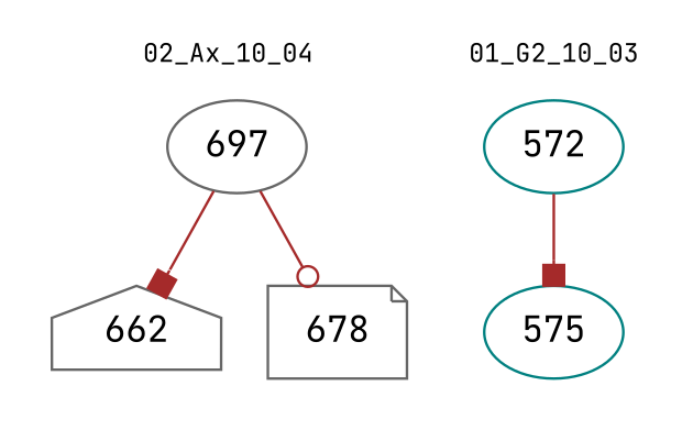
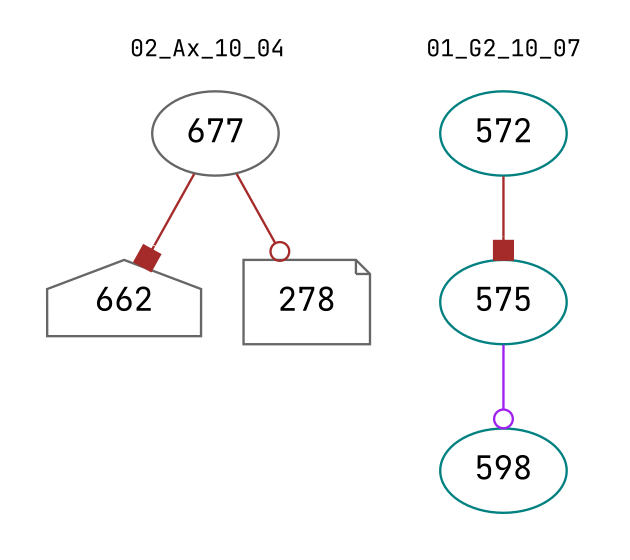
  digraph {
    fontname="JetBrains Mono"
    node [color=gray40 fontname="JetBrains Mono" shape=ellipse]
    edge [arrowhead=box color=brown fontname="JetBrains Mono"]
-   n1 [label=697]
+   n1 [label=677]
    n2 [label=662 shape=house]
-   n3 [label=678 shape=note]
+   n3 [label=278 shape=note]
    n4 [color=teal label=575]
    n5 [color=teal label=572]
+   n6 [color=teal label=598]
    subgraph cluster_1 {
      color=white
      fontsize=10
      label="02_Ax_10_04"
      n1
      n2
      n3
    }
    subgraph cluster_2 {
      color=white
      fontsize=10
-     label="01_G2_10_03"
+     label="01_G2_10_07"
      n4
      n5
+     n6
    }
    n1 -> n2
    n1 -> n3 [arrowhead=odot]
+   n4 -> n6 [arrowhead=odot color=purple]
    n5 -> n4
  }
